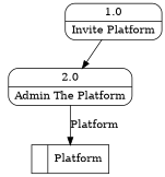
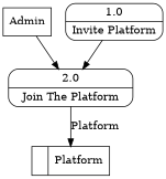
  digraph {
    node [shape=Mrecord]
    n1 [label="<f0>  |<f1> Platform " shape=record]
-   n3 [label="{<f0> 2.0|<f1> Admin The Platform }"]
+   n2 [label=Admin shape=box]
+   n3 [label="{<f0> 2.0|<f1> Join The Platform }"]
    n4 [label="{<f0> 1.0|<f1> Invite Platform }"]
+   n2 -> n3
    n3 -> n1 [label=Platform]
    n4 -> n3
  }
